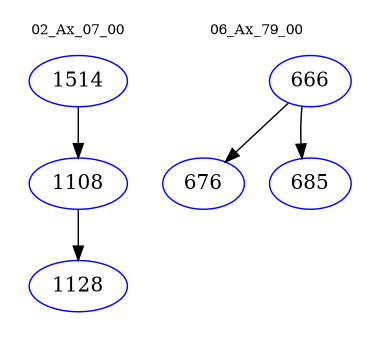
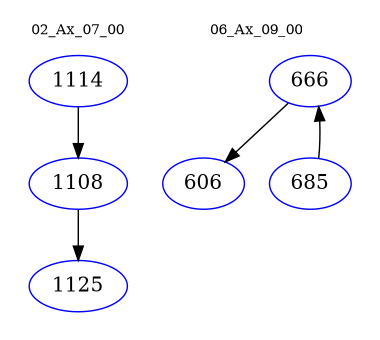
  digraph {
    node [color=blue]
    edge [color=black]
-   n1 [label=1514]
+   n1 [label=1114]
    n2 [label=1108]
-   n3 [label=1128]
-   n4 [label=676]
+   n3 [label=1125]
+   n4 [label=606]
    n5 [label=666]
    n6 [label=685]
    subgraph cluster_1 {
      color=white
      fontsize=10
      label="02_Ax_07_00"
      n1
      n2
      n3
    }
    subgraph cluster_2 {
      color=white
      fontsize=10
-     label="06_Ax_79_00"
+     label="06_Ax_09_00"
      n4
      n5
      n6
    }
    n1 -> n2
    n2 -> n3
    n5 -> n4
-   n5 -> n6
+   n6 -> n5
  }
